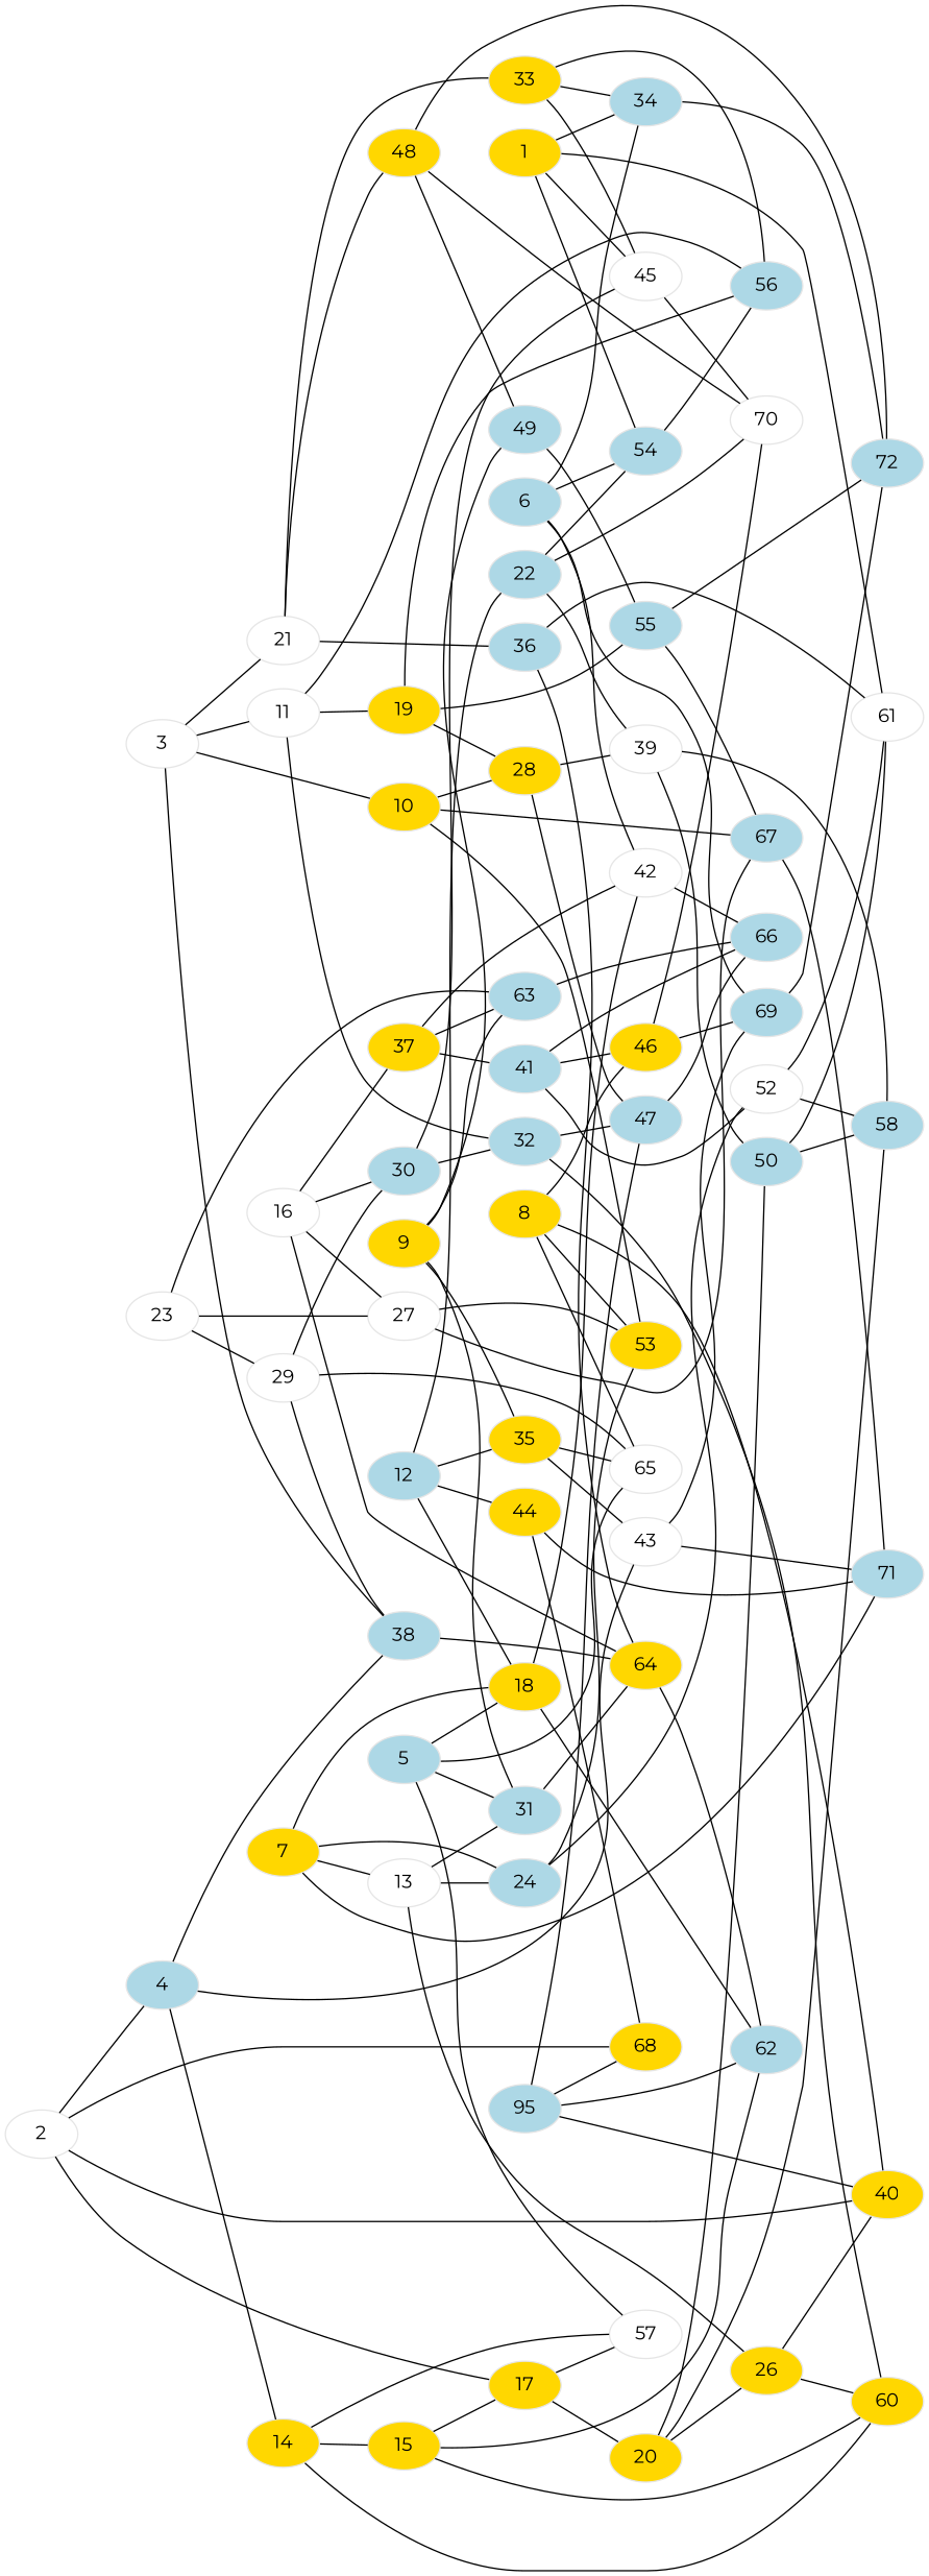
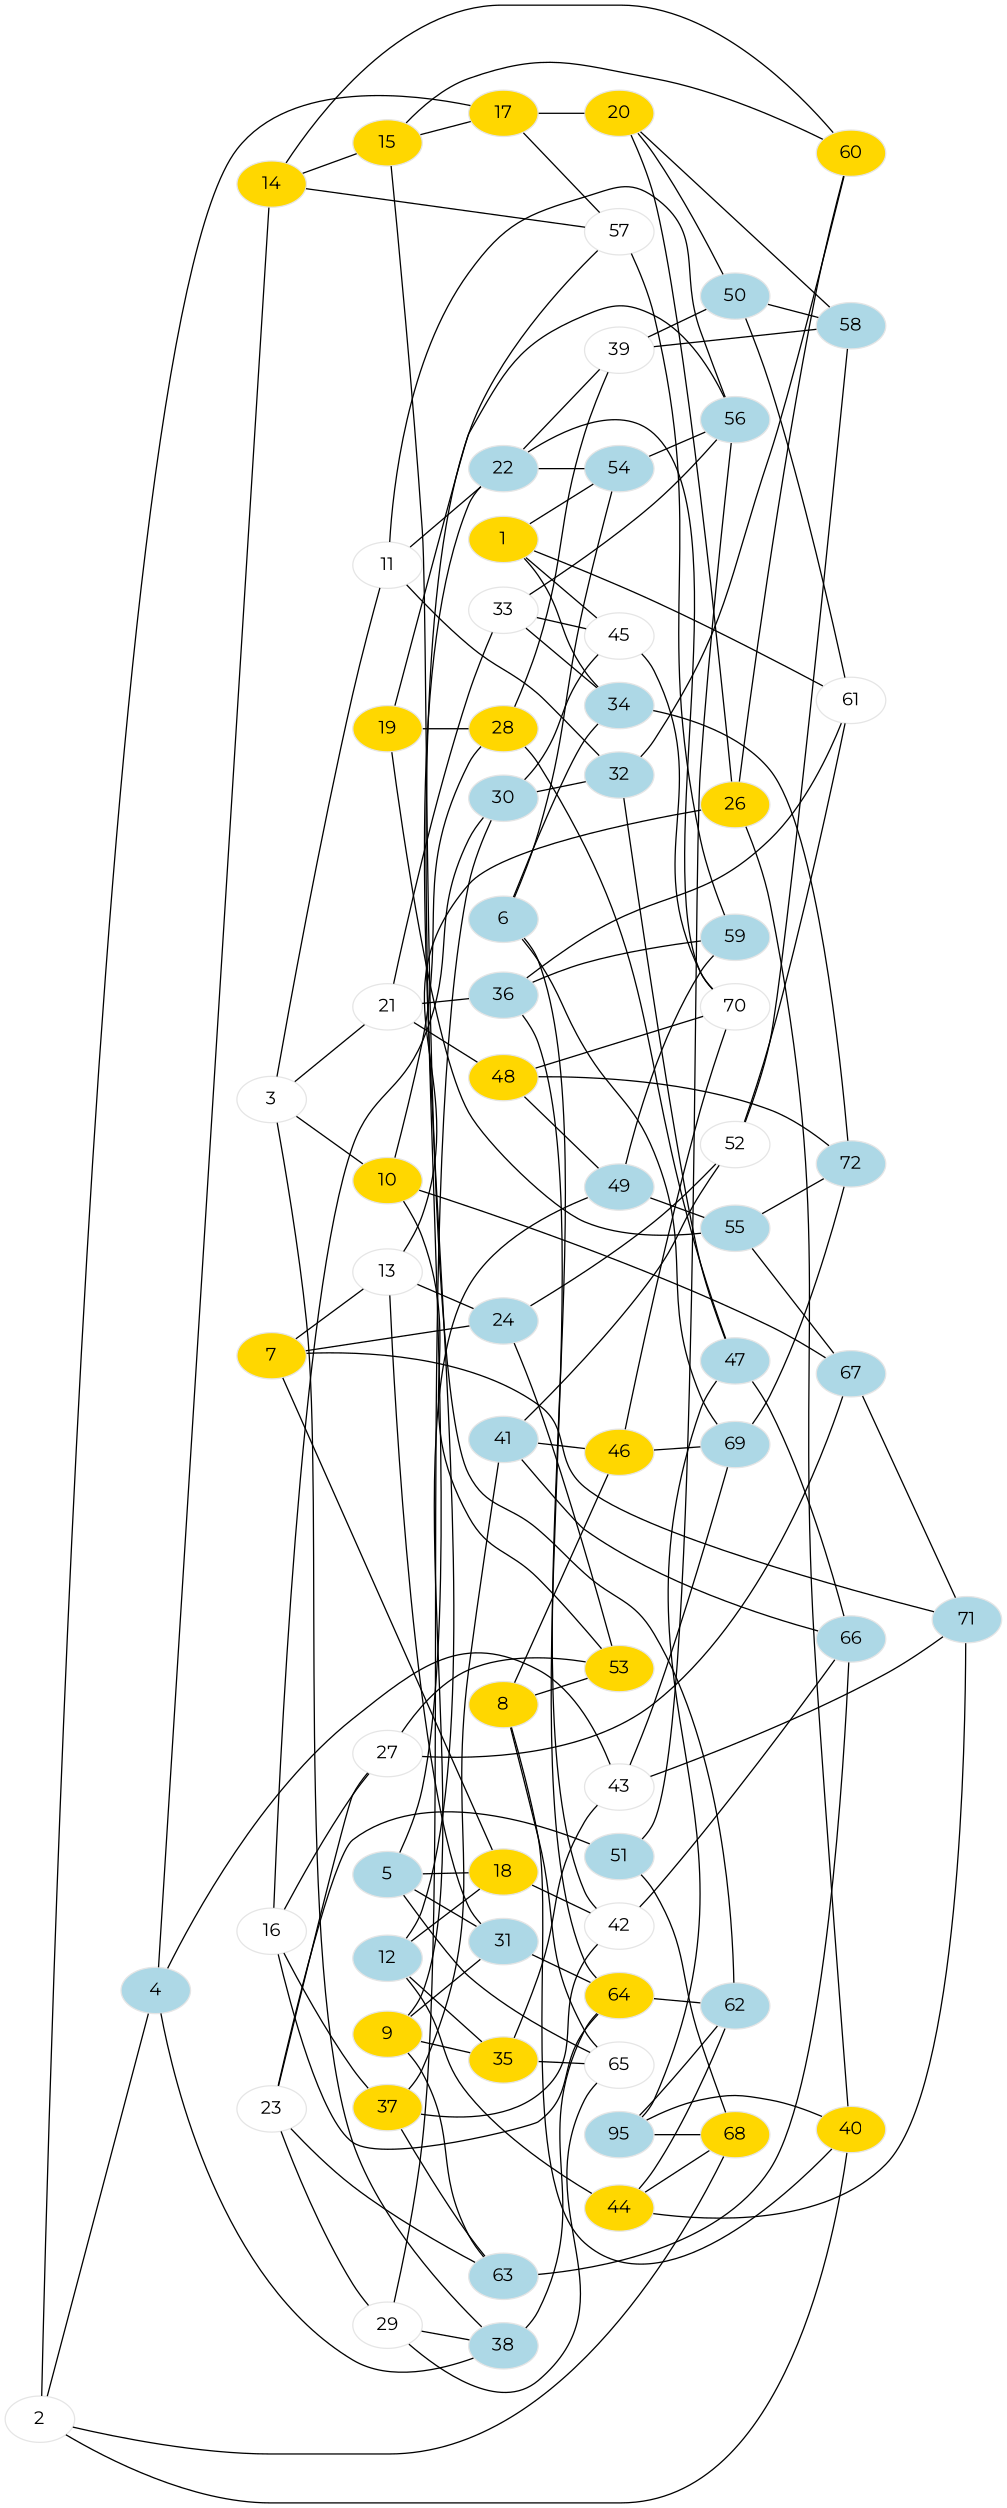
  graph {
    fontname=Montserrat
    rankdir=LR
    node [color=gray90 fillcolor=lightblue fontname=Montserrat style=filled]
    edge [fontname=Montserrat]
    1 [fillcolor=gold]
    34
    45 [fillcolor=white]
    54
    61 [fillcolor=white]
    72
    70 [fillcolor=white]
    56
    2 [fillcolor=white]
    4
    17 [fillcolor=gold]
    40 [fillcolor=gold]
    68 [fillcolor=gold]
    38
    14 [fillcolor=gold]
    43 [fillcolor=white]
    57 [fillcolor=white]
    20 [fillcolor=gold]
    3 [fillcolor=white]
    10 [fillcolor=gold]
    11 [fillcolor=white]
    21 [fillcolor=white]
    53 [fillcolor=gold]
    28 [fillcolor=gold]
    67
    19 [fillcolor=gold]
    32
-   33 [fillcolor=gold]
+   33 [fillcolor=white]
    36
    48 [fillcolor=gold]
    64 [fillcolor=gold]
    15 [fillcolor=gold]
    60 [fillcolor=gold]
    69
    71
    18 [fillcolor=gold]
    5
    31
    65 [fillcolor=white]
    42 [fillcolor=white]
+   59
    6
    66
    7 [fillcolor=gold]
    13 [fillcolor=white]
    24
    26 [fillcolor=gold]
    52 [fillcolor=white]
    8 [fillcolor=gold]
    46 [fillcolor=gold]
    9 [fillcolor=gold]
    35 [fillcolor=gold]
    49
    63
    55
    39 [fillcolor=white]
    47
    12
    22
    44 [fillcolor=gold]
    62
    16 [fillcolor=white]
    27 [fillcolor=white]
    30
    37 [fillcolor=gold]
    41
    50
    58
    23 [fillcolor=white]
    29 [fillcolor=white]
+   51
    n72 [label=95]
    1 -- 34
    1 -- 45
    1 -- 54
    1 -- 61
    34 -- 72
    45 -- 70
    54 -- 56
    2 -- 4
    2 -- 17
    2 -- 40
    2 -- 68
    4 -- 38
    4 -- 14
    4 -- 43
    17 -- 57
    17 -- 20
    38 -- 64
    14 -- 57
    14 -- 15
    14 -- 60
    43 -- 69
    43 -- 71
+   57 -- 59
    20 -- 26
    20 -- 50
    20 -- 58
    3 -- 38
    3 -- 10
    3 -- 11
    3 -- 21
    10 -- 53
    10 -- 28
    10 -- 67
    11 -- 56
-   11 -- 19
+   11 -- 22
    11 -- 32
    21 -- 33
    21 -- 36
    21 -- 48
    28 -- 39
    28 -- 47
    67 -- 71
    19 -- 56
    19 -- 28
    19 -- 55
    32 -- 60
    32 -- 47
    33 -- 34
    33 -- 45
    33 -- 56
    36 -- 61
    36 -- 64
+   36 -- 59
    48 -- 72
    48 -- 70
    48 -- 49
    64 -- 62
    15 -- 17
    15 -- 60
    15 -- 62
    69 -- 72
    18 -- 42
    5 -- 57
    5 -- 18
    5 -- 31
    5 -- 65
    31 -- 64
    42 -- 66
    6 -- 34
    6 -- 54
    6 -- 69
    6 -- 42
    7 -- 71
    7 -- 18
    7 -- 13
    7 -- 24
    13 -- 31
    13 -- 24
    13 -- 26
    24 -- 53
    24 -- 52
    26 -- 40
    26 -- 60
    52 -- 61
    52 -- 58
    8 -- 40
    8 -- 53
    8 -- 65
    8 -- 46
    46 -- 70
    46 -- 69
    9 -- 31
    9 -- 35
    9 -- 49
    9 -- 63
    35 -- 43
    35 -- 65
+   49 -- 59
    49 -- 55
    63 -- 66
    55 -- 72
    55 -- 67
    39 -- 50
    39 -- 58
    47 -- 66
    12 -- 18
    12 -- 35
    12 -- 22
    12 -- 44
    22 -- 54
    22 -- 70
    22 -- 39
    44 -- 68
    44 -- 71
-   18 -- 62
+   44 -- 62
    16 -- 64
    16 -- 27
    16 -- 30
    16 -- 37
    27 -- 53
    27 -- 67
    30 -- 45
    30 -- 32
    37 -- 42
    37 -- 63
    37 -- 41
    41 -- 66
    41 -- 52
    41 -- 46
    50 -- 61
    50 -- 58
    23 -- 63
    23 -- 27
    23 -- 29
+   23 -- 51
    29 -- 38
    29 -- 65
    29 -- 30
+   51 -- 56
+   51 -- 68
    n72 -- 40
    n72 -- 68
    n72 -- 47
    n72 -- 62
  }
